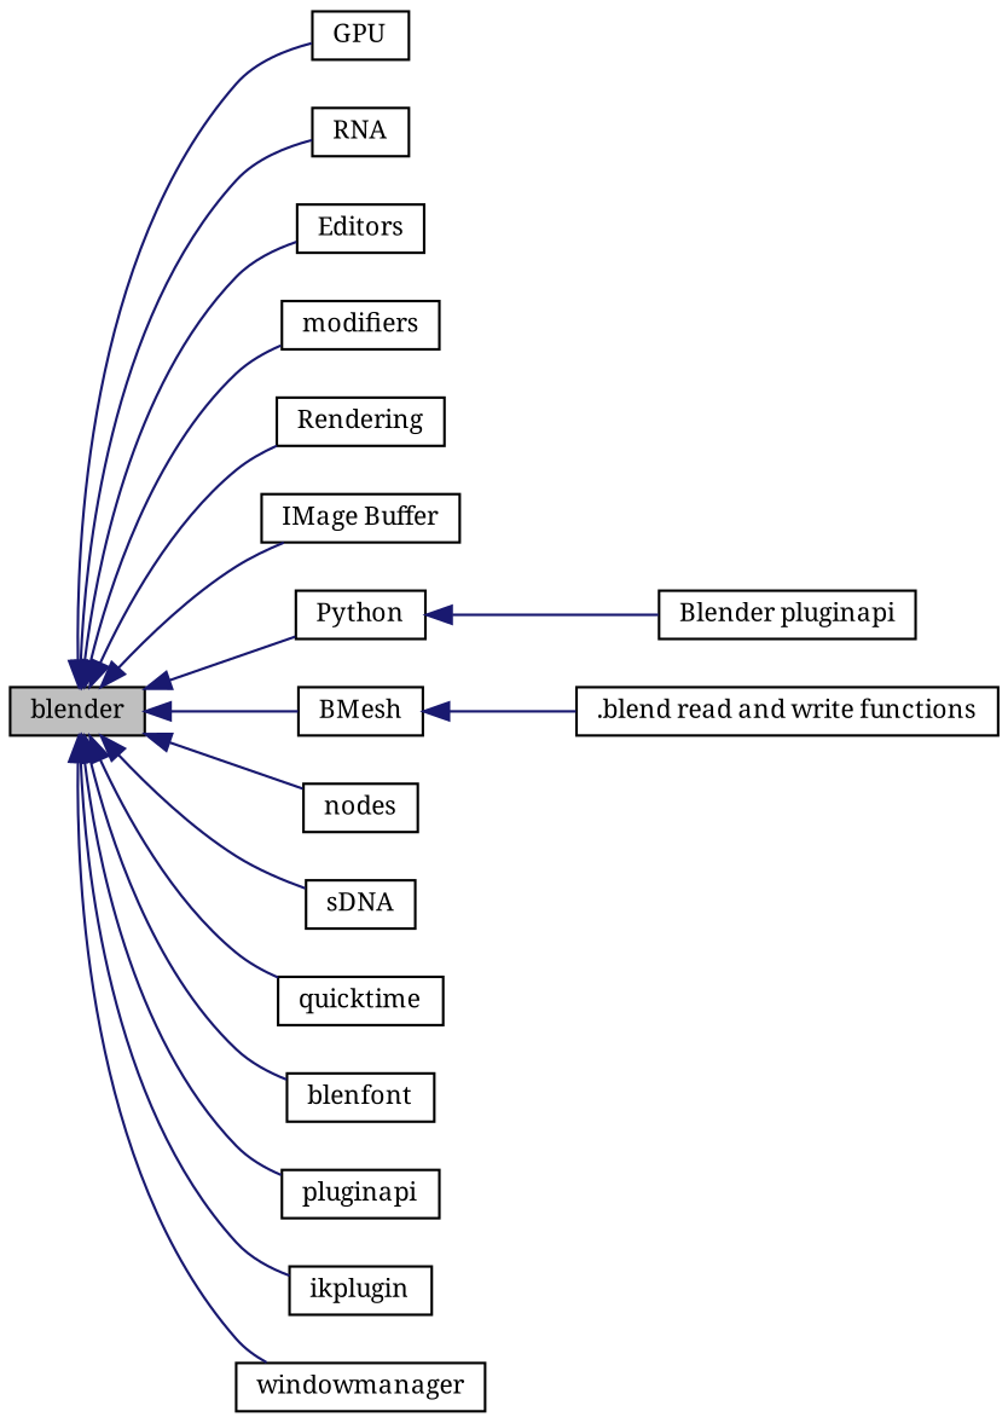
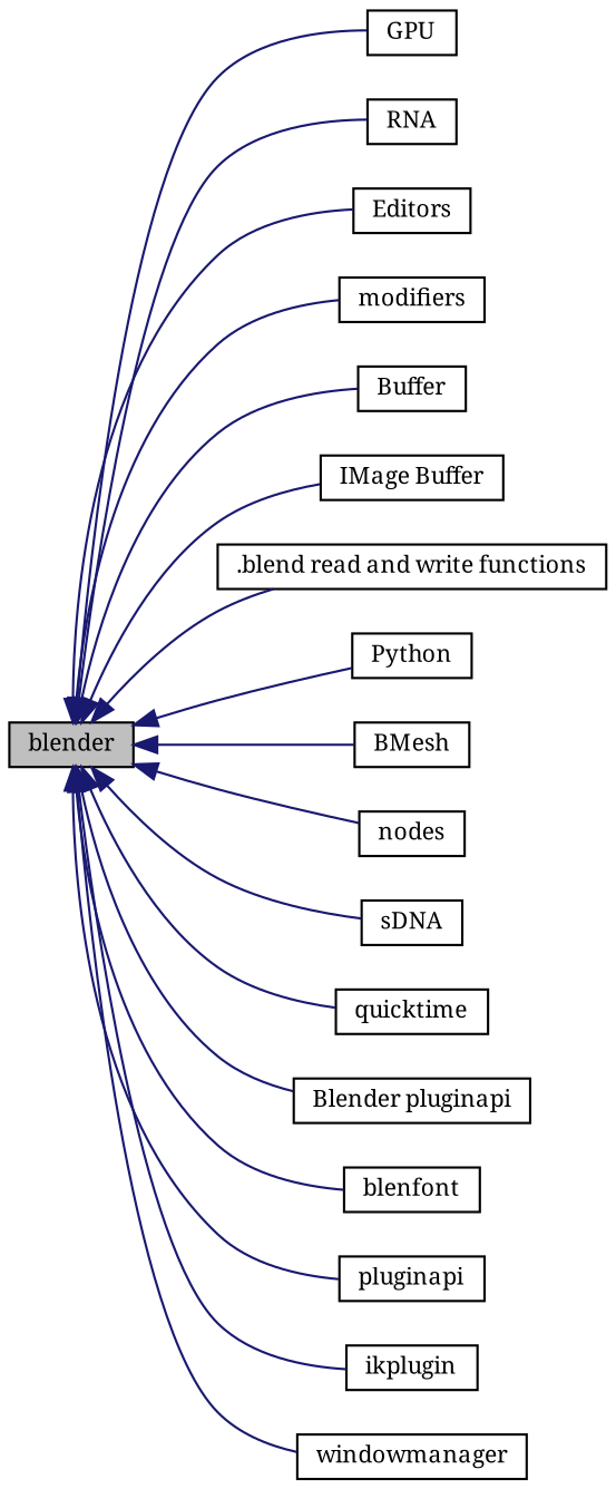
  digraph {
    fontname="Noto Serif"
    rankdir=LR
    node [color=black fillcolor=white fontname="Noto Serif" fontsize=10 shape=record style=filled]
    edge [color=midnightblue dir=back fontname="Noto Serif" fontsize=10 labelfontname=Helvetica labelfontsize=10 shape=plaintext style=solid]
    n1 [height=0.2 label=GPU width=0.4]
    n2 [height=0.2 label=RNA width=0.4]
    n3 [height=0.2 label=Editors width=0.4]
    n4 [height=0.2 label=modifiers width=0.4]
-   n5 [height=0.2 label=Rendering width=0.4]
+   n5 [height=0.2 label=Buffer width=0.4]
    n6 [height=0.2 label="IMage Buffer" width=0.4]
    n7 [height=0.2 label=".blend read and write functions" width=0.4]
    n8 [height=0.2 label=Python width=0.4]
    n9 [height=0.2 label=BMesh width=0.4]
    n10 [height=0.2 label=nodes width=0.4]
    n11 [height=0.2 label=sDNA width=0.4]
    n12 [height=0.2 label=quicktime width=0.4]
    n13 [height=0.2 label="Blender pluginapi" width=0.4]
    n14 [height=0.2 label=blenfont width=0.4]
    n15 [height=0.2 label=pluginapi width=0.4]
    n16 [fillcolor=grey75 fontcolor=black height=0.2 label=blender width=0.4]
    n17 [height=0.2 label=ikplugin width=0.4]
    n18 [height=0.2 label=windowmanager width=0.4]
    n16 -> n1
    n16 -> n2
    n16 -> n3
    n16 -> n4
    n16 -> n5
    n16 -> n6
-   n9 -> n7
+   n16 -> n7
    n16 -> n8
    n16 -> n9
    n16 -> n10
    n16 -> n11
    n16 -> n12
-   n8 -> n13
+   n16 -> n13
    n16 -> n14
    n16 -> n15
    n16 -> n17
    n16 -> n18
  }
